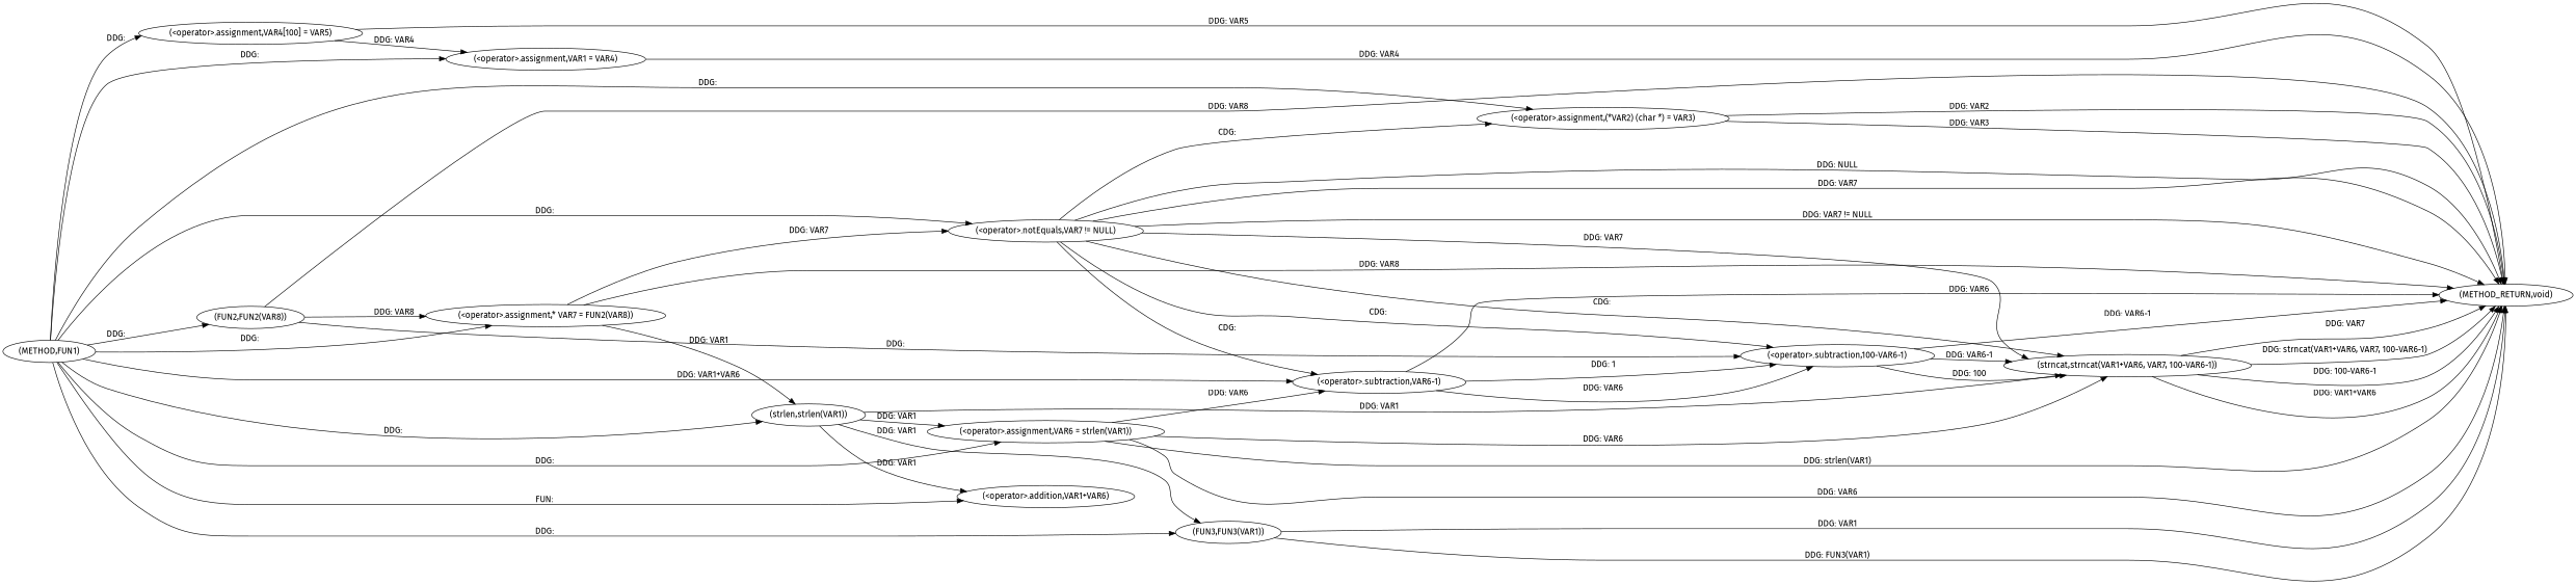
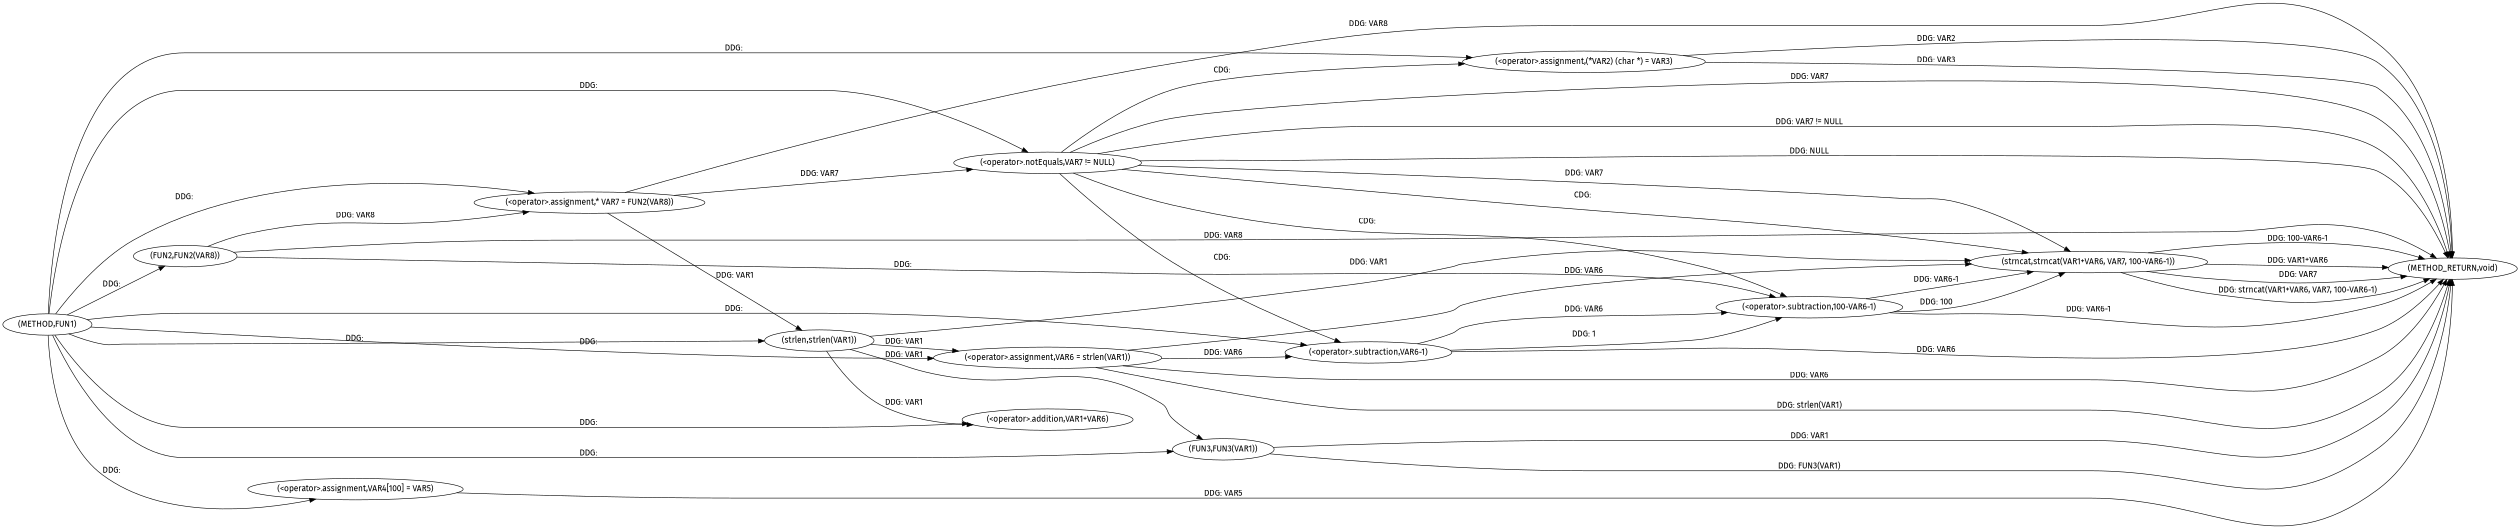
  digraph {
    fontname="Fira Sans"
    rankdir=LR
    node [fontname="Fira Sans"]
    edge [fontname="Fira Sans"]
    n1 [label="(METHOD,FUN1)"]
    n2 [label="(<operator>.assignment,(*VAR2) (char *) = VAR3)"]
    n3 [label="(<operator>.assignment,VAR4[100] = VAR5)"]
-   n4 [label="(<operator>.assignment,VAR1 = VAR4)"]
    n5 [label="(<operator>.assignment,VAR6 = strlen(VAR1))"]
    n6 [label="(strlen,strlen(VAR1))"]
    n7 [label="(<operator>.assignment,* VAR7 = FUN2(VAR8))"]
    n8 [label="(FUN2,FUN2(VAR8))"]
    n9 [label="(<operator>.notEquals,VAR7 != NULL)"]
    n10 [label="(<operator>.addition,VAR1+VAR6)"]
    n11 [label="(<operator>.subtraction,VAR6-1)"]
    n12 [label="(FUN3,FUN3(VAR1))"]
    n13 [label="(METHOD_RETURN,void)"]
    n14 [label="(strncat,strncat(VAR1+VAR6, VAR7, 100-VAR6-1))"]
    n15 [label="(<operator>.subtraction,100-VAR6-1)"]
    n1 -> n2 [label="DDG: "]
    n1 -> n3 [label="DDG: "]
-   n1 -> n4 [label="DDG: "]
    n1 -> n5 [label="DDG: "]
    n1 -> n6 [label="DDG: "]
    n1 -> n7 [label="DDG: "]
    n1 -> n8 [label="DDG: "]
    n1 -> n9 [label="DDG: "]
-   n1 -> n10 [label="FUN: "]
-   n1 -> n11 [label="DDG: VAR1+VAR6"]
+   n1 -> n10 [label="DDG: "]
+   n1 -> n11 [label="DDG: "]
    n1 -> n12 [label="DDG: "]
    n2 -> n13 [label="DDG: VAR2"]
    n2 -> n13 [label="DDG: VAR3"]
-   n3 -> n4 [label="DDG: VAR4"]
    n3 -> n13 [label="DDG: VAR5"]
-   n4 -> n13 [label="DDG: VAR4"]
    n5 -> n11 [label="DDG: VAR6"]
    n5 -> n13 [label="DDG: VAR6"]
    n5 -> n13 [label="DDG: strlen(VAR1)"]
    n5 -> n14 [label="DDG: VAR6"]
    n6 -> n5 [label="DDG: VAR1"]
    n6 -> n10 [label="DDG: VAR1"]
    n6 -> n12 [label="DDG: VAR1"]
    n6 -> n14 [label="DDG: VAR1"]
    n7 -> n6 [label="DDG: VAR1"]
    n7 -> n9 [label="DDG: VAR7"]
    n7 -> n13 [label="DDG: VAR8"]
    n8 -> n7 [label="DDG: VAR8"]
    n8 -> n13 [label="DDG: VAR8"]
    n8 -> n15 [label="DDG: "]
    n9 -> n2 [label="CDG: "]
    n9 -> n11 [label="CDG: "]
    n9 -> n13 [label="DDG: VAR7"]
    n9 -> n13 [label="DDG: VAR7 != NULL"]
    n9 -> n13 [label="DDG: NULL"]
    n9 -> n14 [label="DDG: VAR7"]
    n9 -> n14 [label="CDG: "]
    n9 -> n15 [label="CDG: "]
    n11 -> n13 [label="DDG: VAR6"]
    n11 -> n15 [label="DDG: VAR6"]
    n11 -> n15 [label="DDG: 1"]
    n12 -> n13 [label="DDG: FUN3(VAR1)"]
    n12 -> n13 [label="DDG: VAR1"]
    n14 -> n13 [label="DDG: VAR7"]
    n14 -> n13 [label="DDG: strncat(VAR1+VAR6, VAR7, 100-VAR6-1)"]
    n14 -> n13 [label="DDG: 100-VAR6-1"]
    n14 -> n13 [label="DDG: VAR1+VAR6"]
    n15 -> n13 [label="DDG: VAR6-1"]
    n15 -> n14 [label="DDG: 100"]
    n15 -> n14 [label="DDG: VAR6-1"]
  }
